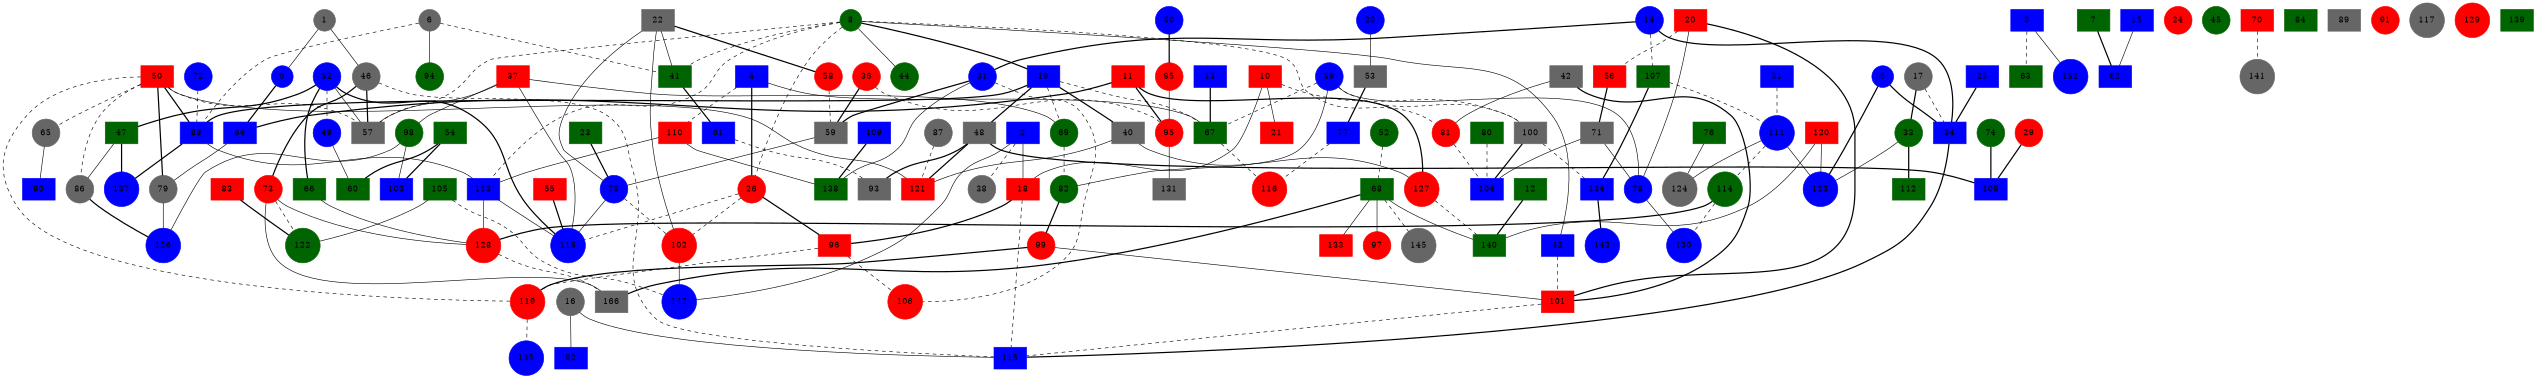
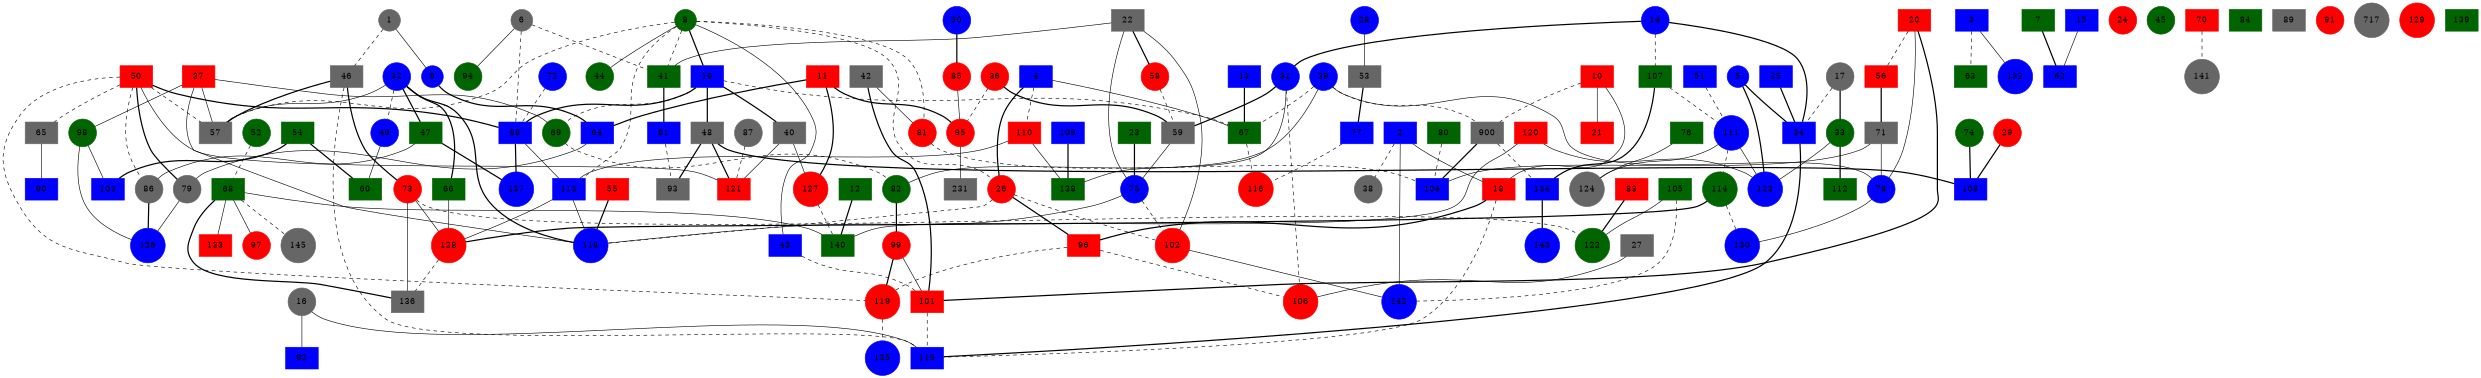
  graph {
    node [color=blue shape=box style=filled]
    edge [style=solid]
    1 [color=gray40 shape=circle]
    9 [shape=circle]
-   46 [color=gray40 shape=circle]
+   46 [color=gray40]
    64
    57 [color=gray40]
    115
    73 [color=red shape=circle]
    18 [color=red]
    2
    38 [color=gray40 shape=circle]
    142 [shape=circle]
    96 [color=red]
    63 [color=darkgreen]
    3
    132 [shape=circle]
    26 [color=red shape=circle]
    4
    67 [color=darkgreen]
    110 [color=red]
    102 [color=red shape=circle]
    118 [shape=circle]
    116 [color=red shape=circle]
    113
    138 [color=darkgreen]
    5 [shape=circle]
    34
    123 [shape=circle]
    6 [color=gray40 shape=circle]
    41 [color=darkgreen]
    88
    94 [color=darkgreen shape=circle]
    61
    137 [shape=circle]
    7 [color=darkgreen]
    62
    8 [color=darkgreen shape=circle]
    19
    43
    44 [color=darkgreen shape=circle]
    81 [color=red shape=circle]
    40 [color=gray40]
    48 [color=gray40]
    69 [color=darkgreen shape=circle]
    101 [color=red]
    104
    128 [color=red shape=circle]
    79 [color=gray40 shape=circle]
    10 [color=red]
    21 [color=red]
-   100 [color=gray40]
+   100 [color=gray40 label=900]
    134
    11 [color=red]
    95 [color=red shape=circle]
    127 [color=red shape=circle]
-   131 [color=gray40]
+   131 [color=gray40 label=231]
    140 [color=darkgreen]
    12 [color=darkgreen]
    13
    14 [shape=circle]
    31 [shape=circle]
    107 [color=darkgreen]
    106 [color=red shape=circle]
    59 [color=gray40]
    111 [shape=circle]
    15
    16 [color=gray40 shape=circle]
    92
    17 [color=gray40 shape=circle]
    33 [color=darkgreen shape=circle]
    112 [color=darkgreen]
    119 [color=red shape=circle]
    121 [color=red]
    108
    93 [color=gray40]
    82 [color=darkgreen shape=circle]
    20 [color=red]
    56 [color=red]
    78 [shape=circle]
    71 [color=gray40]
    130 [shape=circle]
    22 [color=gray40]
    58 [color=red shape=circle]
    75 [shape=circle]
    23 [color=darkgreen]
    24 [color=red shape=circle]
    25
+   27 [color=gray40]
    28 [shape=circle]
    53 [color=gray40]
    77
    29 [color=red shape=circle]
    30 [shape=circle]
    85 [color=red shape=circle]
    32 [shape=circle]
    47 [color=darkgreen]
    49 [shape=circle]
    66 [color=darkgreen]
    86 [color=gray40 shape=circle]
    60 [color=darkgreen]
    36 [color=red shape=circle]
    37 [color=red]
    98 [color=darkgreen shape=circle]
    103
    126 [shape=circle]
    39 [shape=circle]
    99 [color=red shape=circle]
    42 [color=gray40]
    45 [color=darkgreen shape=circle]
-   136 [color=gray40 label=166]
+   136 [color=gray40]
    122 [color=darkgreen shape=circle]
    50 [color=red]
-   65 [color=gray40 shape=circle]
+   65 [color=gray40]
    90
    135 [shape=circle]
    51
    124 [color=gray40 shape=circle]
    114 [color=darkgreen shape=circle]
    52 [color=darkgreen shape=circle]
    68 [color=darkgreen]
    97 [color=red shape=circle]
    n121 [color=gray40 label=145 shape=circle]
    133 [color=red]
    54 [color=darkgreen]
    55 [color=red]
    70 [color=red]
    141 [color=gray40 shape=circle]
    72 [shape=circle]
    74 [color=darkgreen shape=circle]
    76 [color=darkgreen]
    80 [color=darkgreen]
    83 [color=red]
    84 [color=darkgreen]
    87 [color=gray40 shape=circle]
    89 [color=gray40]
    91 [color=red shape=circle]
    143 [shape=circle]
    105 [color=darkgreen]
    109
-   117 [color=gray40 shape=circle]
+   117 [color=gray40 shape=circle label=717]
    120 [color=red]
    129 [color=red shape=circle]
    139 [color=darkgreen]
    1 -- 9
-   1 -- 46
+   1 -- 46 [style=dashed]
    9 -- 64 [style=bold]
    46 -- 57 [style=bold]
    46 -- 115 [style=dashed]
    46 -- 73 [style=bold]
    64 -- 79
    73 -- 128
    73 -- 136
    73 -- 122 [style=dashed]
    18 -- 115 [style=dashed]
    18 -- 96 [style=bold]
    2 -- 18
    2 -- 38 [style=dashed]
    2 -- 142
    96 -- 106 [style=dashed]
    96 -- 119 [style=dashed]
    3 -- 63 [style=dashed]
    3 -- 132
    26 -- 96 [style=bold]
    26 -- 102 [style=dashed]
    26 -- 118 [style=dashed]
    4 -- 26 [style=bold]
    4 -- 67
    4 -- 110 [style=dashed]
    67 -- 116 [style=dashed]
    110 -- 113
    110 -- 138
    102 -- 142
    113 -- 118
    113 -- 128
    5 -- 34 [style=bold]
    5 -- 123 [style=bold]
    34 -- 115 [style=bold]
    6 -- 41 [style=dashed]
    6 -- 88 [style=dashed]
    6 -- 94
    41 -- 61 [style=bold]
    88 -- 113
    88 -- 137 [style=bold]
    61 -- 93 [style=dashed]
    7 -- 62 [style=bold]
    8 -- 57 [style=dashed]
    8 -- 26 [style=dashed]
    8 -- 113 [style=dashed]
    8 -- 41 [style=dashed]
    8 -- 19 [style=bold]
    8 -- 43
    8 -- 44
    8 -- 81 [style=dashed]
    19 -- 67 [style=dashed]
    19 -- 88 [style=bold]
    19 -- 40 [style=bold]
    19 -- 48 [style=bold]
    19 -- 69 [style=dashed]
    43 -- 101 [style=dashed]
    81 -- 104 [style=dashed]
    40 -- 127
    40 -- 121
    48 -- 121 [style=bold]
    48 -- 108 [style=bold]
    48 -- 93 [style=bold]
    69 -- 82 [style=dashed]
    101 -- 115 [style=dashed]
    128 -- 136 [style=dashed]
    79 -- 126
    10 -- 18
    10 -- 21
    10 -- 100 [style=dashed]
    100 -- 104 [style=bold]
    100 -- 134 [style=dashed]
    134 -- 143 [style=bold]
    11 -- 64 [style=bold]
    11 -- 95 [style=bold]
    11 -- 127 [style=bold]
    95 -- 131
    127 -- 140 [style=dashed]
    12 -- 140 [style=bold]
    13 -- 67 [style=bold]
    14 -- 34 [style=bold]
    14 -- 31 [style=bold]
    14 -- 107 [style=dashed]
    31 -- 138
    31 -- 106 [style=dashed]
    31 -- 59 [style=bold]
    107 -- 134 [style=bold]
    107 -- 111 [style=dashed]
    59 -- 75
    111 -- 123
    111 -- 124
    111 -- 114 [style=dashed]
    15 -- 62
    16 -- 115
    16 -- 92
    17 -- 34 [style=dashed]
    17 -- 33 [style=bold]
    33 -- 123
    33 -- 112 [style=bold]
    119 -- 135 [style=dashed]
    82 -- 99 [style=bold]
    20 -- 101 [style=bold]
    20 -- 56 [style=dashed]
    20 -- 78
    56 -- 71 [style=bold]
    78 -- 130
    71 -- 104
    71 -- 78
    22 -- 102
    22 -- 41
    22 -- 58 [style=bold]
    22 -- 75
    58 -- 59 [style=dashed]
    75 -- 102 [style=dashed]
    75 -- 118
    23 -- 75 [style=bold]
    25 -- 34 [style=bold]
+   27 -- 106
    28 -- 53
    53 -- 77 [style=bold]
    77 -- 116 [style=dashed]
    29 -- 108 [style=bold]
    30 -- 85 [style=bold]
    85 -- 95
    32 -- 57
    32 -- 118 [style=bold]
    32 -- 47 [style=bold]
    32 -- 49 [style=dashed]
    32 -- 66 [style=bold]
    47 -- 137 [style=bold]
    47 -- 86
    49 -- 60
    66 -- 128
    86 -- 126 [style=bold]
    36 -- 95 [style=dashed]
    36 -- 59 [style=bold]
    37 -- 57
    37 -- 118
    37 -- 69
    37 -- 98
    98 -- 103
    98 -- 126
    39 -- 67 [style=dashed]
    39 -- 100 [style=dashed]
    39 -- 82
    39 -- 78
    99 -- 101
    99 -- 119 [style=bold]
    42 -- 81
    42 -- 101 [style=bold]
    50 -- 57 [style=dashed]
    50 -- 88 [style=bold]
    50 -- 79 [style=bold]
    50 -- 119 [style=dashed]
    50 -- 121
    50 -- 86 [style=dashed]
    50 -- 65 [style=dashed]
    65 -- 90
    51 -- 111 [style=dashed]
    114 -- 128 [style=bold]
    114 -- 130 [style=dashed]
    52 -- 68 [style=dashed]
    68 -- 140
    68 -- 136 [style=bold]
    68 -- 97
    68 -- n121 [style=dashed]
    68 -- 133
    54 -- 60 [style=bold]
    54 -- 103 [style=bold]
    55 -- 118 [style=bold]
    70 -- 141 [style=dashed]
    72 -- 88 [style=dashed]
    74 -- 108 [style=bold]
    76 -- 124
    80 -- 104 [style=dashed]
    83 -- 122 [style=bold]
    87 -- 121 [style=dashed]
    105 -- 142 [style=dashed]
    105 -- 122
    109 -- 138 [style=bold]
    120 -- 123
    120 -- 140
  }
